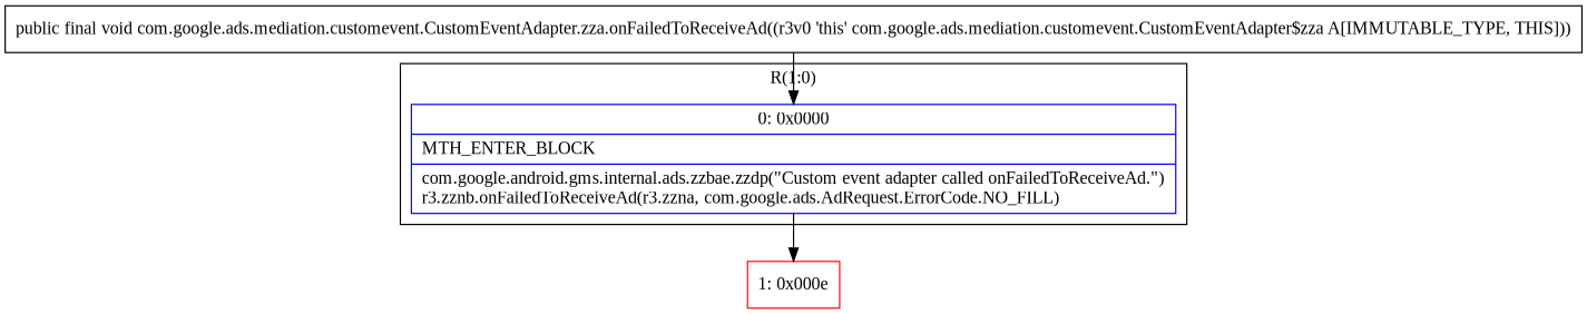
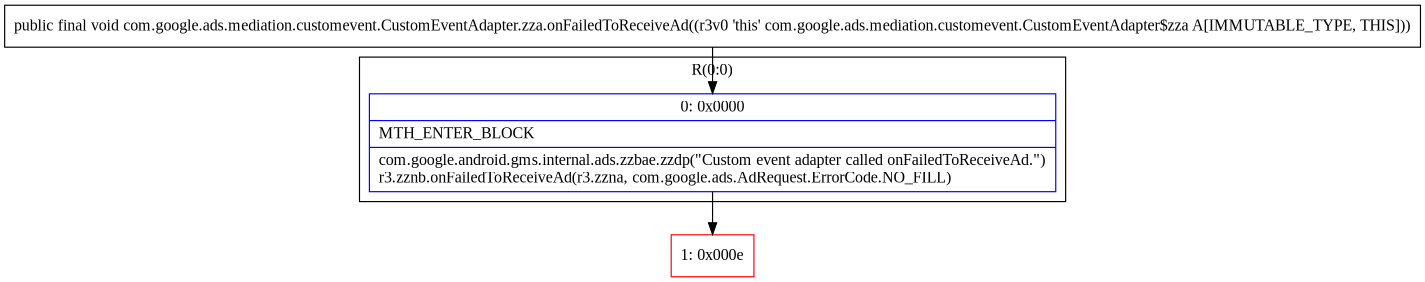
  digraph {
    fontname="Liberation Serif"
    node [shape=record fontname="Liberation Serif"]
    edge [fontname="Liberation Serif"]
    n1 [color=blue label="{0\:\ 0x0000|MTH_ENTER_BLOCK\l|com.google.android.gms.internal.ads.zzbae.zzdp(\"Custom event adapter called onFailedToReceiveAd.\")\lr3.zznb.onFailedToReceiveAd(r3.zzna, com.google.ads.AdRequest.ErrorCode.NO_FILL)\l}"]
    n2 [color=red label="{1\:\ 0x000e}"]
    n3 [label="{public final void com.google.ads.mediation.customevent.CustomEventAdapter.zza.onFailedToReceiveAd((r3v0 'this' com.google.ads.mediation.customevent.CustomEventAdapter$zza A[IMMUTABLE_TYPE, THIS])) }"]
    subgraph cluster_1 {
-     label="R(1:0)"
+     label="R(0:0)"
      n1
    }
    n1 -> n2
    n3 -> n1
  }
